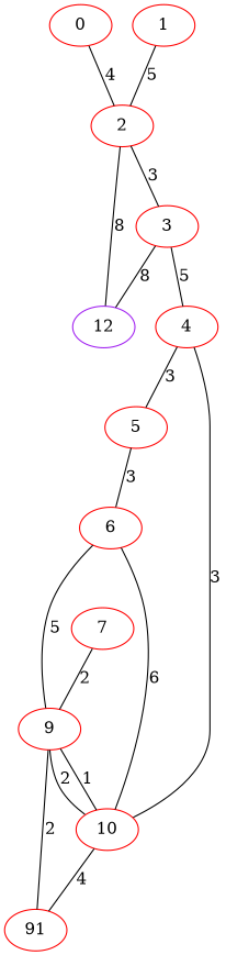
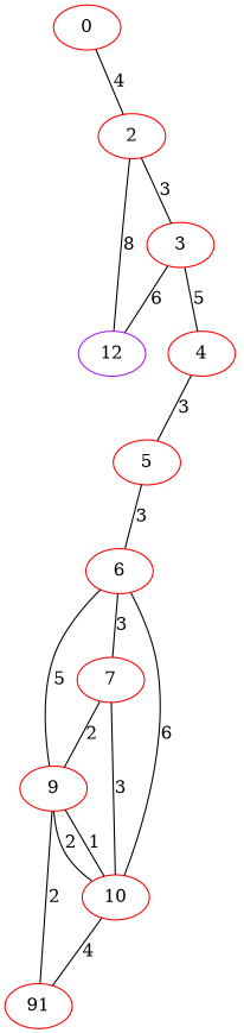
  graph {
    node [color=red weight=1]
    0
    2
-   1
    3
    12 [color=purple weight=4]
    4
    5
    6
    7
    9
    10
    n12 [label=91]
    0 -- 2 [label=4]
    2 -- 3 [label=3]
    2 -- 12 [label=8]
-   1 -- 2 [label=5]
-   3 -- 12 [label=8]
+   3 -- 12 [label=6]
    3 -- 4 [label=5]
    4 -- 5 [label=3]
    5 -- 6 [label=3]
+   6 -- 7 [label=3]
    6 -- 9 [label=5]
    6 -- 10 [label=6]
    7 -- 9 [label=2]
-   4 -- 10 [label=3]
+   7 -- 10 [label=3]
    9 -- 10 [label=1]
    9 -- 10 [label=2]
    9 -- n12 [label=2]
    10 -- n12 [label=4]
  }
